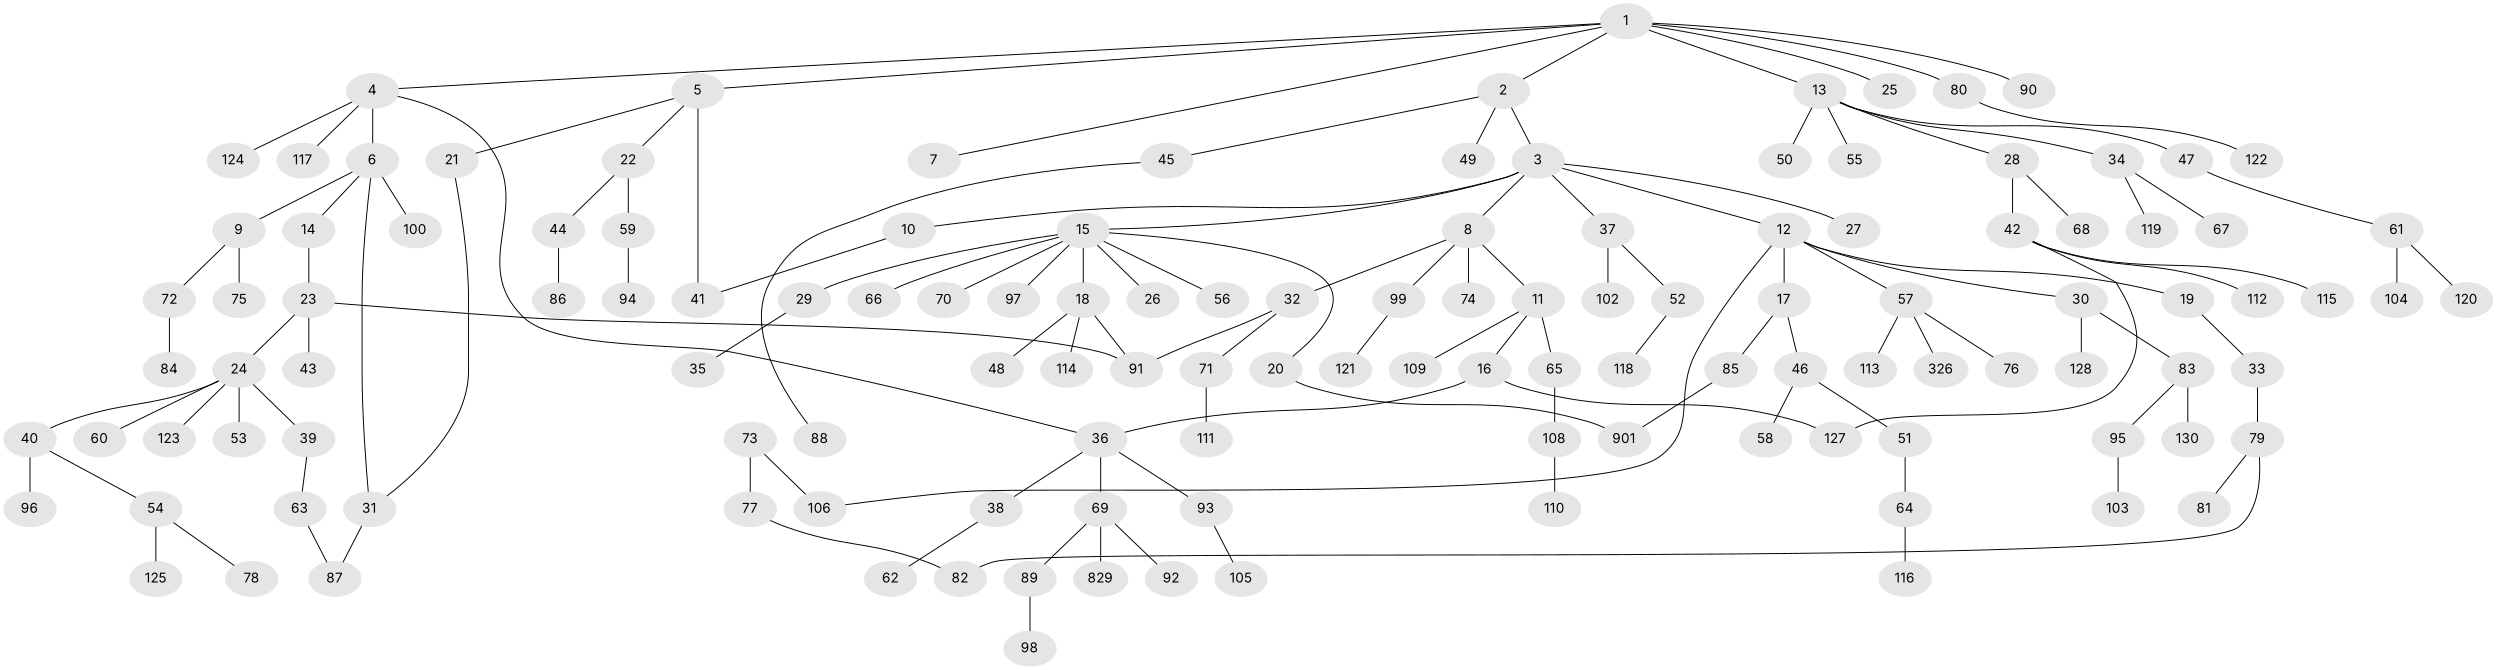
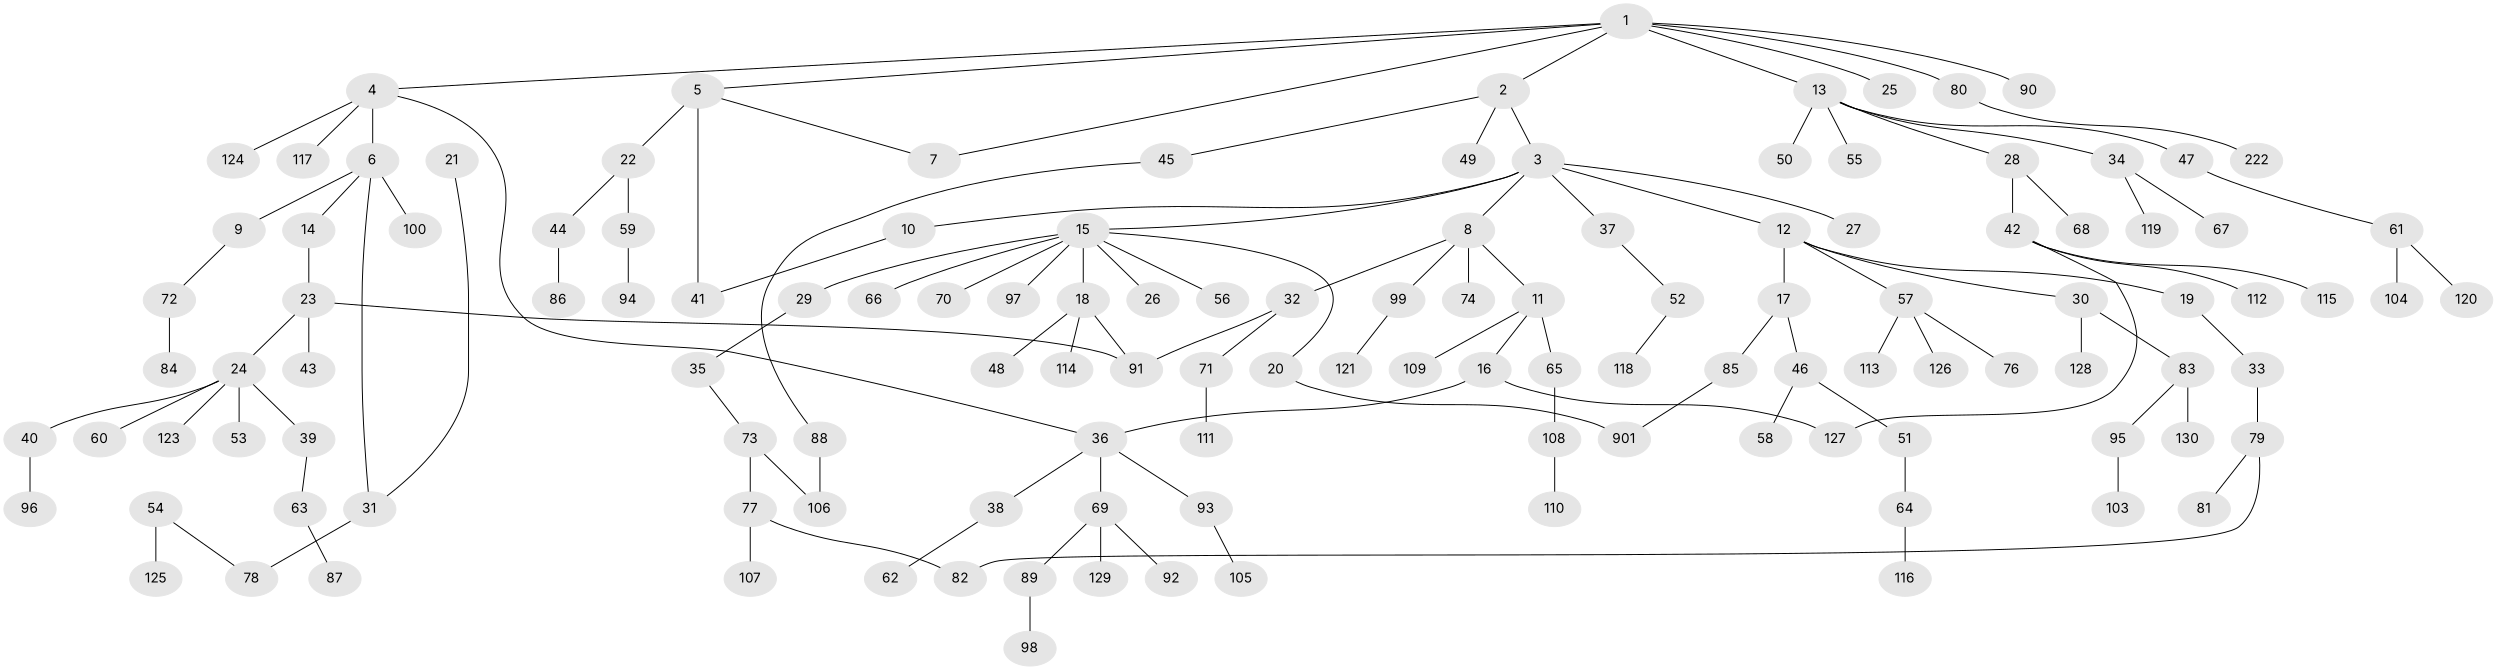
  graph {
    fontname=Inter
    node [color=gray90 fontname=Inter style=filled]
    edge [fontname=Inter]
    1
    2
    4
    5
    7
    13
    25
    80
    90
    3
    45
    49
    6
    36
    117
    124
    21
    22
    41
    28
    34
    47
    50
    55
-   122
+   122 [label=222]
    8
    10
    12
    15
    27
    37
    88
    11
    32
    74
    99
    17
    19
    30
    57
    106
    18
    20
    26
    29
    56
    66
    70
    97
    52
-   102
    9
    14
    31
    100
    38
    69
    93
    44
    59
    72
-   75
    23
    87
    16
    65
    109
    91
    71
    121
    84
    127
    108
    46
    85
    33
    83
    128
    76
    113
-   126 [label=326]
+   126
    42
    68
    67
    119
    61
    24
    43
    48
    114
    n91 [label=901]
    35
    51
    58
    79
    86
    94
    39
    40
    53
    60
    123
    63
    54
    96
    112
    115
    73
    95
    130
    111
    82
    81
    77
    62
    89
    92
-   129 [label=829]
+   129
    105
    118
    125
    78
    64
    104
    120
    116
    110
    98
+   107
    103
    1 -- 2
    1 -- 4
    1 -- 5
    1 -- 7
    1 -- 13
    1 -- 25
    1 -- 80
    1 -- 90
    2 -- 3
    2 -- 45
    2 -- 49
    4 -- 6
    4 -- 36
    4 -- 117
    4 -- 124
-   5 -- 21
+   5 -- 7
    5 -- 22
    5 -- 41
    13 -- 28
    13 -- 34
    13 -- 47
    13 -- 50
    13 -- 55
    80 -- 122
    3 -- 8
    3 -- 10
    3 -- 12
    3 -- 15
    3 -- 27
    3 -- 37
    45 -- 88
    6 -- 9
    6 -- 14
    6 -- 31
    6 -- 100
    36 -- 38
    36 -- 69
    36 -- 93
    21 -- 31
    22 -- 44
    22 -- 59
    28 -- 42
    28 -- 68
    34 -- 67
    34 -- 119
    47 -- 61
    8 -- 11
    8 -- 32
    8 -- 74
    8 -- 99
    10 -- 41
    12 -- 17
    12 -- 19
    12 -- 30
    12 -- 57
-   12 -- 106
+   88 -- 106
    15 -- 18
    15 -- 20
    15 -- 26
    15 -- 29
    15 -- 56
    15 -- 66
    15 -- 70
    15 -- 97
    37 -- 52
-   37 -- 102
    11 -- 16
    11 -- 65
    11 -- 109
    32 -- 91
    32 -- 71
    99 -- 121
    17 -- 46
    17 -- 85
    19 -- 33
    30 -- 83
    30 -- 128
    57 -- 76
    57 -- 113
    57 -- 126
    18 -- 91
    18 -- 48
    18 -- 114
    20 -- n91
    29 -- 35
    52 -- 118
    9 -- 72
-   9 -- 75
    14 -- 23
-   31 -- 87
+   31 -- 78
    38 -- 62
    69 -- 89
    69 -- 92
    69 -- 129
    93 -- 105
    44 -- 86
    59 -- 94
    72 -- 84
    23 -- 91
    23 -- 24
    23 -- 43
    16 -- 36
    16 -- 127
    65 -- 108
    71 -- 111
    108 -- 110
    46 -- 51
    46 -- 58
    85 -- n91
    33 -- 79
    83 -- 95
    83 -- 130
    42 -- 127
    42 -- 112
    42 -- 115
    61 -- 104
    61 -- 120
    24 -- 39
    24 -- 40
    24 -- 53
    24 -- 60
    24 -- 123
+   35 -- 73
    51 -- 64
    79 -- 82
    79 -- 81
    39 -- 63
-   40 -- 54
    40 -- 96
    63 -- 87
    54 -- 125
    54 -- 78
    73 -- 106
    73 -- 77
    95 -- 103
    77 -- 82
+   77 -- 107
    89 -- 98
    64 -- 116
  }
